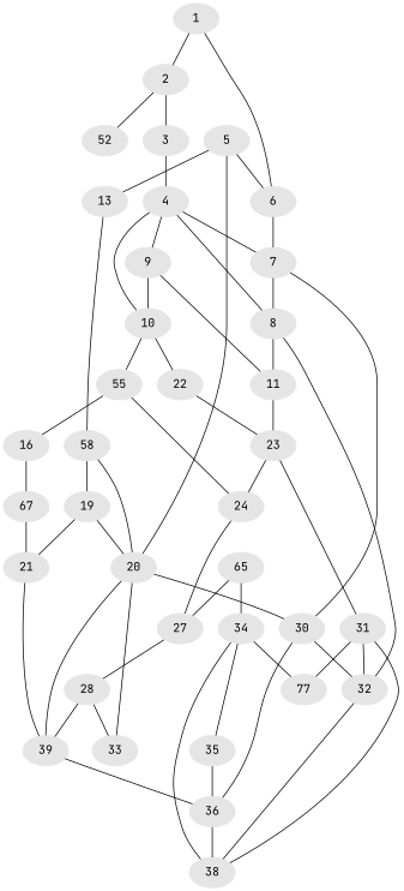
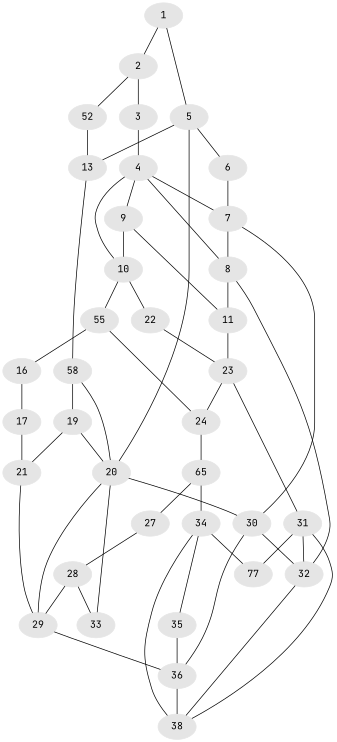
  graph {
    fontname="JetBrains Mono"
    node [color=gray90 fontname="JetBrains Mono" style=filled]
    edge [fontname="JetBrains Mono" weight=1.0]
    1
    2
    5
    3
    n5 [label=52]
    6
    13
    20
    4
    7
    8
    9
    10
    30
    11
    32
    22
    n18 [label=55]
    n19 [label=58]
-   29 [label=39]
+   29
    33
    36
    23
    38
    16
    24
    31
    19
-   17 [label=67]
+   17
    21
    n31 [label=65]
    n32 [label=77]
    27
    34
    28
    35
    1 -- 2 [weight=2.0]
-   1 -- 6
+   1 -- 5
    2 -- 3 [weight=2.0]
    2 -- n5
    5 -- 6
    5 -- 13
    5 -- 20
    3 -- 4
+   n5 -- 13
    6 -- 7
    13 -- n19
    20 -- 30
    20 -- 29
    20 -- 33
    4 -- 7
    4 -- 8
    4 -- 9
    4 -- 10
    7 -- 8
    7 -- 30
    8 -- 11
    8 -- 32
    9 -- 10 [weight=2.0]
    9 -- 11
    10 -- 22 [weight=2.0]
    10 -- n18 [weight=2.0]
    30 -- 32
    30 -- 36
    11 -- 23
    32 -- 38
    22 -- 23
    n18 -- 16
    n18 -- 24
    n19 -- 20
    n19 -- 19 [weight=4.0]
    29 -- 36
    36 -- 38 [weight=2.0]
    23 -- 24 [weight=2.0]
    23 -- 31 [weight=2.0]
    16 -- 17
-   24 -- 27 [weight=2.0]
+   24 -- n31 [weight=2.0]
    31 -- 32
    31 -- 38
    31 -- n32
    19 -- 20
    19 -- 21
    17 -- 21
    21 -- 29
    n31 -- 27
    n31 -- 34 [weight=2.0]
    27 -- 28
    34 -- 38
    34 -- n32 [weight=2.0]
    34 -- 35
    28 -- 29
    28 -- 33
    35 -- 36 [weight=2.0]
  }
